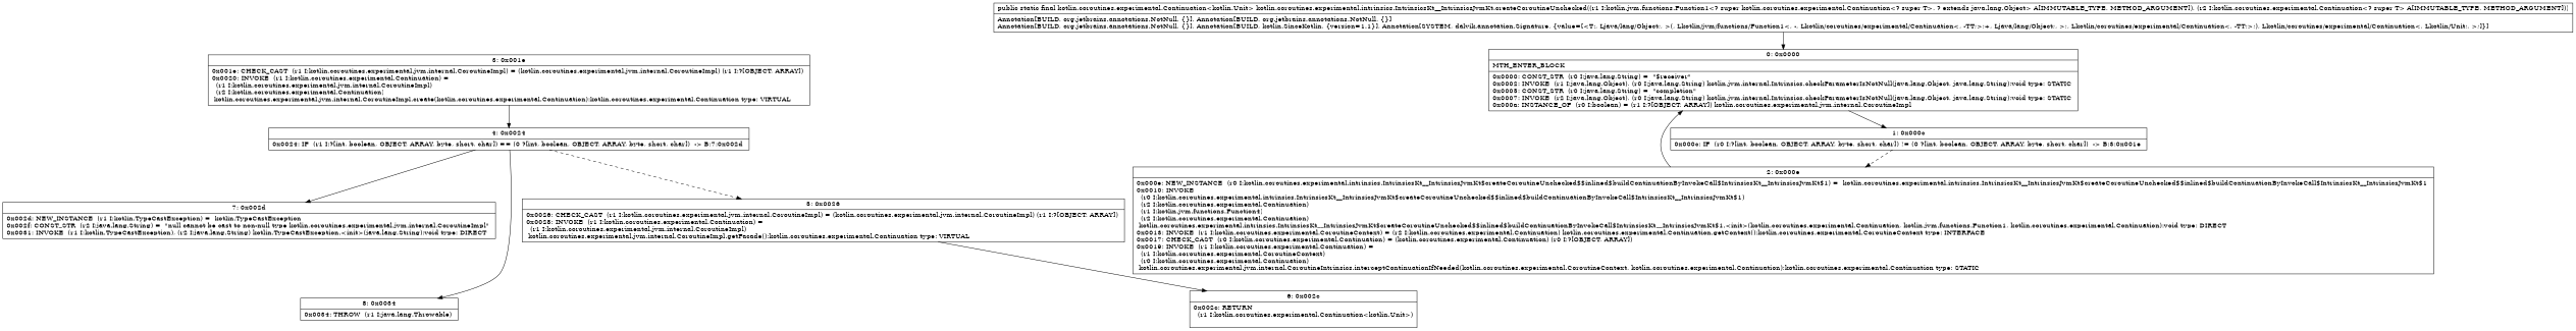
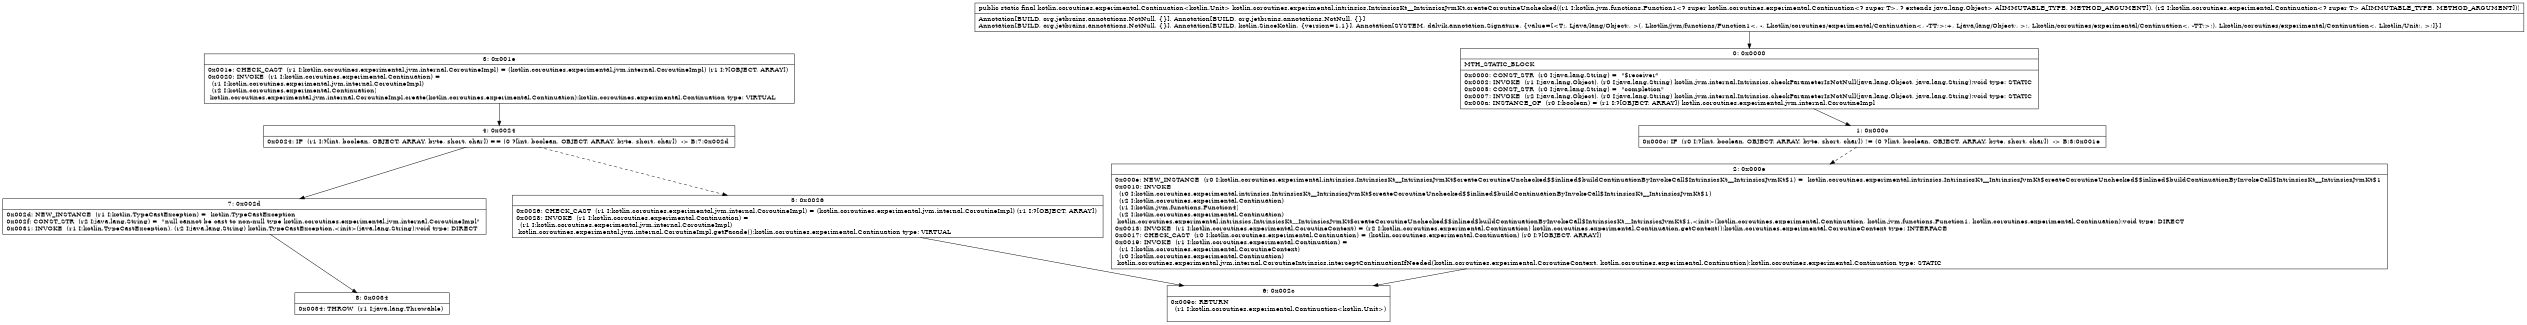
  digraph {
    node [shape=record]
-   n1 [label="{0\:\ 0x0000|MTH_ENTER_BLOCK\l|0x0000: CONST_STR  (r0 I:java.lang.String) =  \"$receiver\" \l0x0002: INVOKE  (r1 I:java.lang.Object), (r0 I:java.lang.String) kotlin.jvm.internal.Intrinsics.checkParameterIsNotNull(java.lang.Object, java.lang.String):void type: STATIC \l0x0005: CONST_STR  (r0 I:java.lang.String) =  \"completion\" \l0x0007: INVOKE  (r2 I:java.lang.Object), (r0 I:java.lang.String) kotlin.jvm.internal.Intrinsics.checkParameterIsNotNull(java.lang.Object, java.lang.String):void type: STATIC \l0x000a: INSTANCE_OF  (r0 I:boolean) = (r1 I:?[OBJECT, ARRAY]) kotlin.coroutines.experimental.jvm.internal.CoroutineImpl \l}"]
+   n1 [label="{0\:\ 0x0000|MTH_STATIC_BLOCK\l|0x0000: CONST_STR  (r0 I:java.lang.String) =  \"$receiver\" \l0x0002: INVOKE  (r1 I:java.lang.Object), (r0 I:java.lang.String) kotlin.jvm.internal.Intrinsics.checkParameterIsNotNull(java.lang.Object, java.lang.String):void type: STATIC \l0x0005: CONST_STR  (r0 I:java.lang.String) =  \"completion\" \l0x0007: INVOKE  (r2 I:java.lang.Object), (r0 I:java.lang.String) kotlin.jvm.internal.Intrinsics.checkParameterIsNotNull(java.lang.Object, java.lang.String):void type: STATIC \l0x000a: INSTANCE_OF  (r0 I:boolean) = (r1 I:?[OBJECT, ARRAY]) kotlin.coroutines.experimental.jvm.internal.CoroutineImpl \l}"]
    n2 [label="{1\:\ 0x000c|0x000c: IF  (r0 I:?[int, boolean, OBJECT, ARRAY, byte, short, char]) != (0 ?[int, boolean, OBJECT, ARRAY, byte, short, char])  \-\> B:3:0x001e \l}"]
    n3 [label="{2\:\ 0x000e|0x000e: NEW_INSTANCE  (r0 I:kotlin.coroutines.experimental.intrinsics.IntrinsicsKt__IntrinsicsJvmKt$createCoroutineUnchecked$$inlined$buildContinuationByInvokeCall$IntrinsicsKt__IntrinsicsJvmKt$1) =  kotlin.coroutines.experimental.intrinsics.IntrinsicsKt__IntrinsicsJvmKt$createCoroutineUnchecked$$inlined$buildContinuationByInvokeCall$IntrinsicsKt__IntrinsicsJvmKt$1 \l0x0010: INVOKE  \l  (r0 I:kotlin.coroutines.experimental.intrinsics.IntrinsicsKt__IntrinsicsJvmKt$createCoroutineUnchecked$$inlined$buildContinuationByInvokeCall$IntrinsicsKt__IntrinsicsJvmKt$1)\l  (r2 I:kotlin.coroutines.experimental.Continuation)\l  (r1 I:kotlin.jvm.functions.Function4)\l  (r2 I:kotlin.coroutines.experimental.Continuation)\l kotlin.coroutines.experimental.intrinsics.IntrinsicsKt__IntrinsicsJvmKt$createCoroutineUnchecked$$inlined$buildContinuationByInvokeCall$IntrinsicsKt__IntrinsicsJvmKt$1.\<init\>(kotlin.coroutines.experimental.Continuation, kotlin.jvm.functions.Function1, kotlin.coroutines.experimental.Continuation):void type: DIRECT \l0x0013: INVOKE  (r1 I:kotlin.coroutines.experimental.CoroutineContext) = (r2 I:kotlin.coroutines.experimental.Continuation) kotlin.coroutines.experimental.Continuation.getContext():kotlin.coroutines.experimental.CoroutineContext type: INTERFACE \l0x0017: CHECK_CAST  (r0 I:kotlin.coroutines.experimental.Continuation) = (kotlin.coroutines.experimental.Continuation) (r0 I:?[OBJECT, ARRAY]) \l0x0019: INVOKE  (r1 I:kotlin.coroutines.experimental.Continuation) = \l  (r1 I:kotlin.coroutines.experimental.CoroutineContext)\l  (r0 I:kotlin.coroutines.experimental.Continuation)\l kotlin.coroutines.experimental.jvm.internal.CoroutineIntrinsics.interceptContinuationIfNeeded(kotlin.coroutines.experimental.CoroutineContext, kotlin.coroutines.experimental.Continuation):kotlin.coroutines.experimental.Continuation type: STATIC \l}"]
-   n4 [label="{6\:\ 0x002c|0x002c: RETURN  \l  (r1 I:kotlin.coroutines.experimental.Continuation\<kotlin.Unit\>)\l \l}"]
+   n4 [label="{6\:\ 0x002c|0x009c: RETURN  \l  (r1 I:kotlin.coroutines.experimental.Continuation\<kotlin.Unit\>)\l \l}"]
    n5 [label="{3\:\ 0x001e|0x001e: CHECK_CAST  (r1 I:kotlin.coroutines.experimental.jvm.internal.CoroutineImpl) = (kotlin.coroutines.experimental.jvm.internal.CoroutineImpl) (r1 I:?[OBJECT, ARRAY]) \l0x0020: INVOKE  (r1 I:kotlin.coroutines.experimental.Continuation) = \l  (r1 I:kotlin.coroutines.experimental.jvm.internal.CoroutineImpl)\l  (r2 I:kotlin.coroutines.experimental.Continuation)\l kotlin.coroutines.experimental.jvm.internal.CoroutineImpl.create(kotlin.coroutines.experimental.Continuation):kotlin.coroutines.experimental.Continuation type: VIRTUAL \l}"]
    n6 [label="{4\:\ 0x0024|0x0024: IF  (r1 I:?[int, boolean, OBJECT, ARRAY, byte, short, char]) == (0 ?[int, boolean, OBJECT, ARRAY, byte, short, char])  \-\> B:7:0x002d \l}"]
    n7 [label="{5\:\ 0x0026|0x0026: CHECK_CAST  (r1 I:kotlin.coroutines.experimental.jvm.internal.CoroutineImpl) = (kotlin.coroutines.experimental.jvm.internal.CoroutineImpl) (r1 I:?[OBJECT, ARRAY]) \l0x0028: INVOKE  (r1 I:kotlin.coroutines.experimental.Continuation) = \l  (r1 I:kotlin.coroutines.experimental.jvm.internal.CoroutineImpl)\l kotlin.coroutines.experimental.jvm.internal.CoroutineImpl.getFacade():kotlin.coroutines.experimental.Continuation type: VIRTUAL \l}"]
    n8 [label="{7\:\ 0x002d|0x002d: NEW_INSTANCE  (r1 I:kotlin.TypeCastException) =  kotlin.TypeCastException \l0x002f: CONST_STR  (r2 I:java.lang.String) =  \"null cannot be cast to non\-null type kotlin.coroutines.experimental.jvm.internal.CoroutineImpl\" \l0x0031: INVOKE  (r1 I:kotlin.TypeCastException), (r2 I:java.lang.String) kotlin.TypeCastException.\<init\>(java.lang.String):void type: DIRECT \l}"]
    n9 [label="{8\:\ 0x0034|0x0034: THROW  (r1 I:java.lang.Throwable) \l}"]
    n10 [label="{public static final kotlin.coroutines.experimental.Continuation\<kotlin.Unit\> kotlin.coroutines.experimental.intrinsics.IntrinsicsKt__IntrinsicsJvmKt.createCoroutineUnchecked((r1 I:kotlin.jvm.functions.Function1\<? super kotlin.coroutines.experimental.Continuation\<? super T\>, ? extends java.lang.Object\> A[IMMUTABLE_TYPE, METHOD_ARGUMENT]), (r2 I:kotlin.coroutines.experimental.Continuation\<? super T\> A[IMMUTABLE_TYPE, METHOD_ARGUMENT]))  | Annotation[BUILD, org.jetbrains.annotations.NotNull, \{\}], Annotation[BUILD, org.jetbrains.annotations.NotNull, \{\}]\lAnnotation[BUILD, org.jetbrains.annotations.NotNull, \{\}], Annotation[BUILD, kotlin.SinceKotlin, \{version=1.1\}], Annotation[SYSTEM, dalvik.annotation.Signature, \{value=[\<T:, Ljava\/lang\/Object;, \>(, Lkotlin\/jvm\/functions\/Function1\<, \-, Lkotlin\/coroutines\/experimental\/Continuation\<, \-TT;\>;+, Ljava\/lang\/Object;, \>;, Lkotlin\/coroutines\/experimental\/Continuation\<, \-TT;\>;), Lkotlin\/coroutines\/experimental\/Continuation\<, Lkotlin\/Unit;, \>;]\}]\l}"]
    n1 -> n2
    n2 -> n3 [style=dashed]
-   n3 -> n1
+   n3 -> n4
    n5 -> n6
    n6 -> n7 [style=dashed]
    n6 -> n8
    n7 -> n4
-   n6 -> n9
+   n8 -> n9
    n10 -> n1
  }
